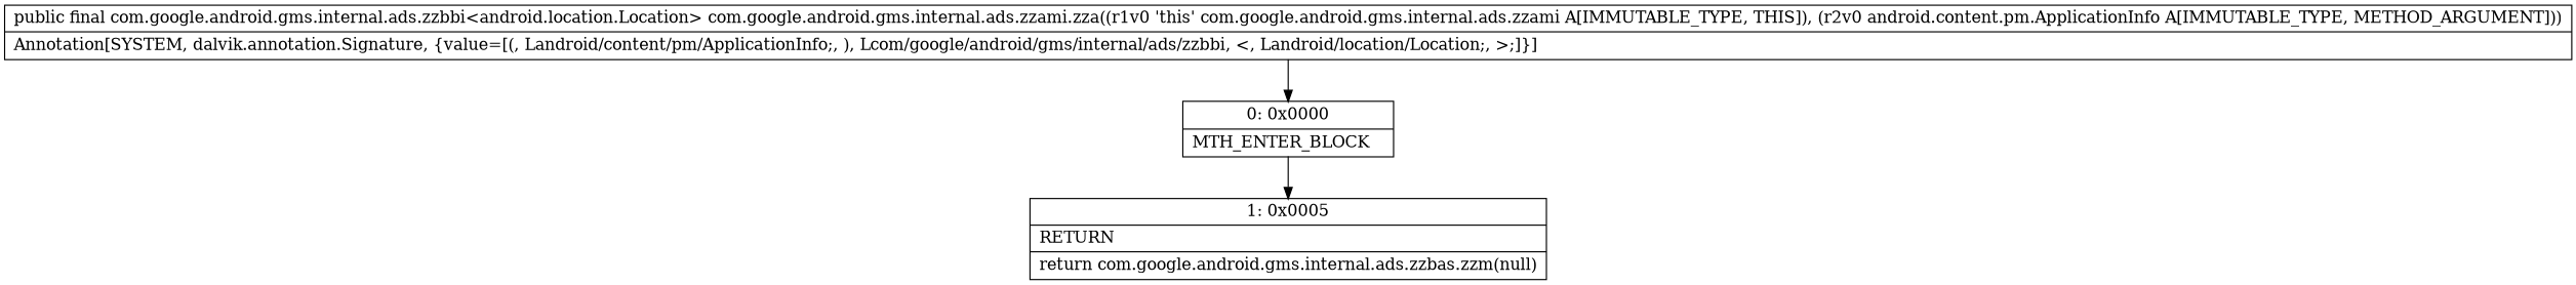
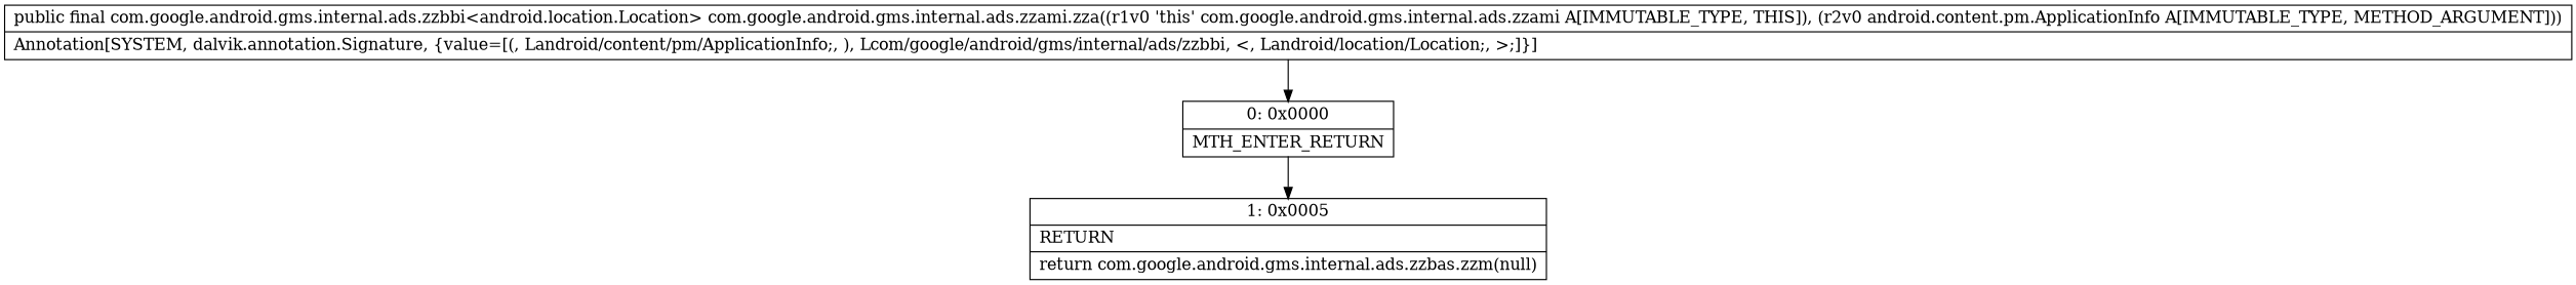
  digraph {
    node [shape=record]
-   n1 [label="{0\:\ 0x0000|MTH_ENTER_BLOCK\l}"]
+   n1 [label="{0\:\ 0x0000|MTH_ENTER_RETURN\l}"]
    n2 [label="{1\:\ 0x0005|RETURN\l|return com.google.android.gms.internal.ads.zzbas.zzm(null)\l}"]
    n3 [label="{public final com.google.android.gms.internal.ads.zzbbi\<android.location.Location\> com.google.android.gms.internal.ads.zzami.zza((r1v0 'this' com.google.android.gms.internal.ads.zzami A[IMMUTABLE_TYPE, THIS]), (r2v0 android.content.pm.ApplicationInfo A[IMMUTABLE_TYPE, METHOD_ARGUMENT]))  | Annotation[SYSTEM, dalvik.annotation.Signature, \{value=[(, Landroid\/content\/pm\/ApplicationInfo;, ), Lcom\/google\/android\/gms\/internal\/ads\/zzbbi, \<, Landroid\/location\/Location;, \>;]\}]\l}"]
    n1 -> n2
    n3 -> n1
  }
